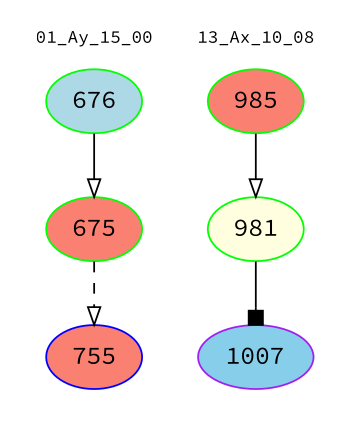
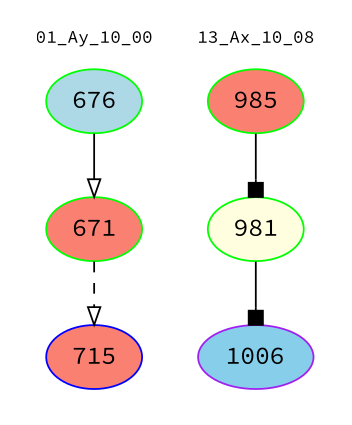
  digraph {
    fontname="Source Code Pro"
    node [color=green fillcolor=salmon fontname="Source Code Pro" style=filled]
    edge [arrowhead=onormal color=black fontname="Source Code Pro" style=solid]
    n1 [fillcolor=lightblue label=676]
-   n2 [label=675]
-   n3 [color=blue label=755]
+   n2 [label=671]
+   n3 [color=blue label=715]
    n4 [label=985]
    n5 [fillcolor=lightyellow label=981]
-   n6 [color=purple fillcolor=skyblue label=1007]
+   n6 [color=purple fillcolor=skyblue label=1006]
    subgraph cluster_1 {
      color=white
      fontsize=10
-     label="01_Ay_15_00"
+     label="01_Ay_10_00"
      n1
      n2
      n3
    }
    subgraph cluster_2 {
      color=white
      fontsize=10
      label="13_Ax_10_08"
      n4
      n5
      n6
    }
    n1 -> n2
    n2 -> n3 [style=dashed]
-   n4 -> n5
+   n4 -> n5 [arrowhead=box]
    n5 -> n6 [arrowhead=box]
  }
